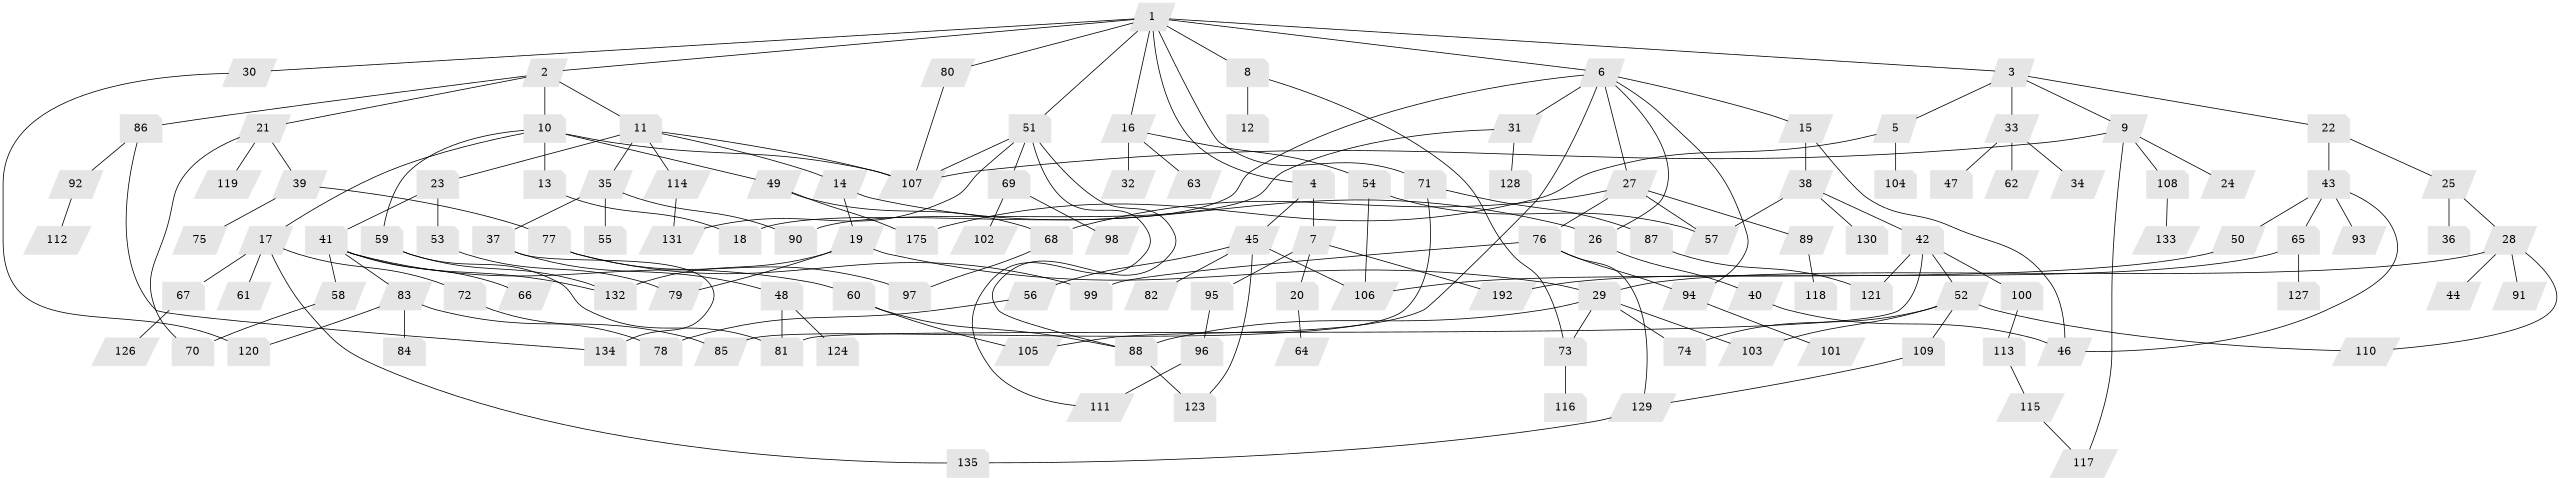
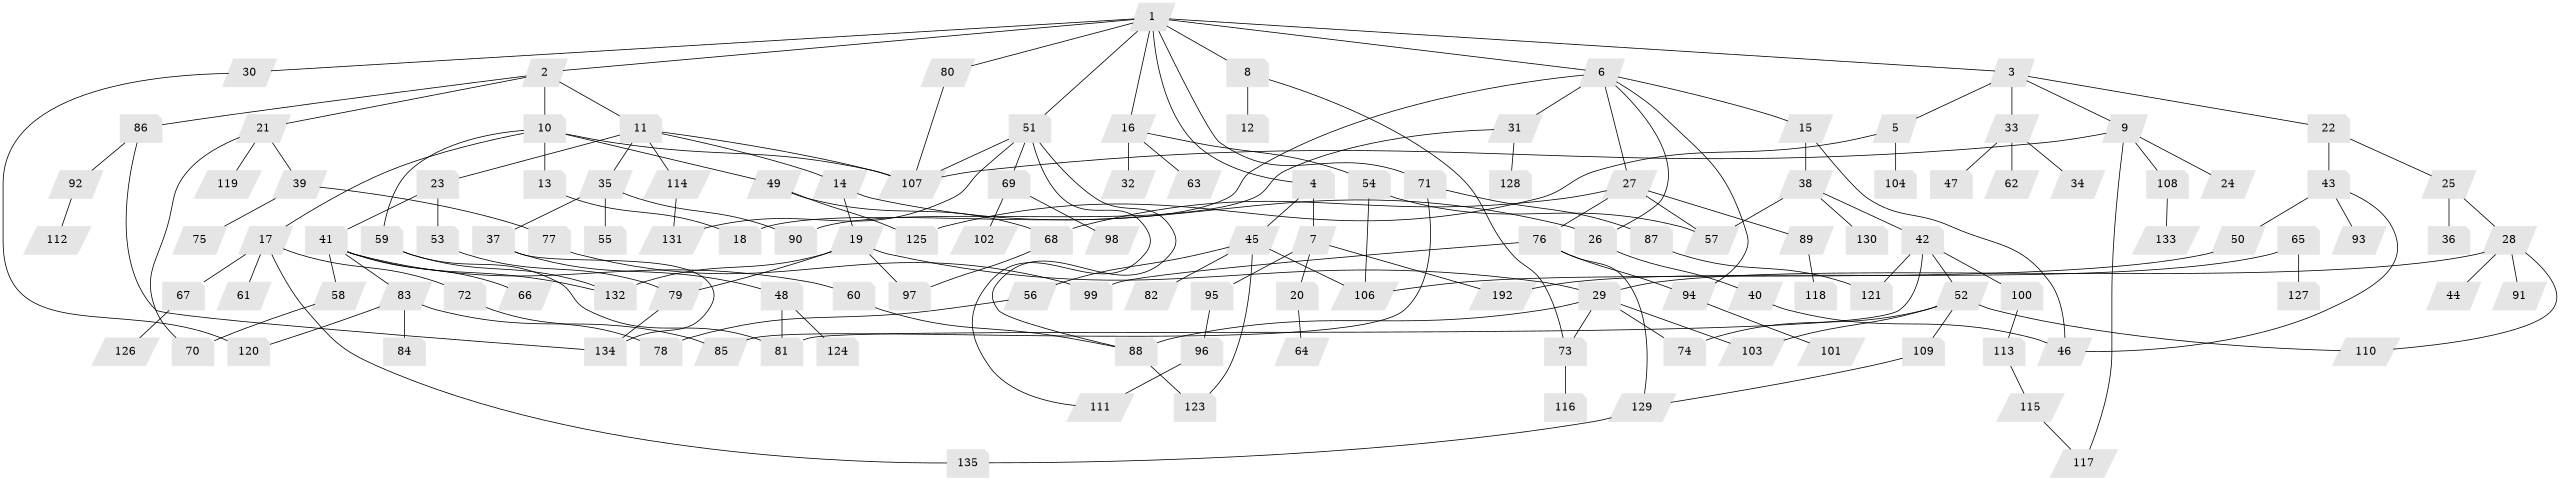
  graph {
    node [color=gray90 shape=parallelogram style=filled]
    1
    2
    3
    4 [shape=note]
    6
    8 [shape=note]
    16
    30
    51 [shape=note]
    71 [shape=note]
    80
    10 [shape=note]
    11 [shape=note]
    21
    86 [shape=note]
    5
    9
    22 [shape=note]
    33
    7
    45
    15
    18 [shape=note]
    26 [shape=note]
    27
    31
    94
-   105
    12 [shape=note]
    73 [shape=note]
    32
    54 [shape=note]
    63
    120 [shape=note]
    107
    88 [shape=note]
    69 [shape=note]
    111
    131
    85
    87 [shape=note]
    13 [shape=note]
    17
    49
    59 [shape=note]
    14
    23 [shape=note]
    35
    114
    39
    70 [shape=note]
    119
    134 [shape=note]
    92
    104 [shape=note]
-   125 [shape=note label=175]
+   125 [shape=note]
    24
    108 [shape=note]
    117
    25
    43 [shape=note]
    34
    47 [shape=note]
    62
    20 [shape=note]
    95 [shape=note]
    n67 [label=192]
    56
    82
    106
    123 [shape=note]
    38
    46
    40
    57
    68 [shape=note]
    76 [shape=note]
    89
    90 [shape=note]
    128 [shape=note]
    101
    64
    96 [shape=note]
    116 [shape=note]
    133
    61
    67 [shape=note]
    72 [shape=note]
    135 [shape=note]
    132 [shape=note]
    81 [shape=note]
    19
    41 [shape=note]
    53 [shape=note]
    37 [shape=note]
    55 [shape=note]
    29 [shape=note]
    79
    97 [shape=note]
    42 [shape=note]
    130 [shape=note]
    126
    78 [shape=note]
    74 [shape=note]
    103
    75
    77 [shape=note]
    28
    36 [shape=note]
    50
    65 [shape=note]
    93
    58
    60 [shape=note]
    66
    83
    44
    91
    110
    99 [shape=note]
    129
    118 [shape=note]
    48 [shape=note]
    124 [shape=note]
    52
    100 [shape=note]
    121 [shape=note]
    84 [shape=note]
    109 [shape=note]
    113 [shape=note]
    127 [shape=note]
    98
    102
    112
    115
    1 -- 2
    1 -- 3
    1 -- 4
    1 -- 6
    1 -- 8
    1 -- 16
    1 -- 30
    1 -- 51
    1 -- 71
    1 -- 80
    2 -- 10
    2 -- 11
    2 -- 21
    2 -- 86
    3 -- 5
    3 -- 9
    3 -- 22
    3 -- 33
    4 -- 7
    4 -- 45
    6 -- 15
    6 -- 18
    6 -- 26
    6 -- 27
    6 -- 31
    6 -- 94
-   6 -- 105
    8 -- 12
    8 -- 73
    16 -- 32
    16 -- 54
    16 -- 63
    30 -- 120
    51 -- 107
    51 -- 88
    51 -- 69
    51 -- 111
    51 -- 131
    71 -- 85
    71 -- 87
    80 -- 107
    10 -- 107
    10 -- 13
    10 -- 17
    10 -- 49
    10 -- 59
    11 -- 107
    11 -- 14
    11 -- 23
    11 -- 35
    11 -- 114
    21 -- 39
    21 -- 70
    21 -- 119
    86 -- 134
    86 -- 92
    5 -- 104
    5 -- 125
    9 -- 107
    9 -- 24
    9 -- 108
    9 -- 117
    22 -- 25
    22 -- 43
    33 -- 34
    33 -- 47
    33 -- 62
    7 -- 20
    7 -- 95
    7 -- n67
    45 -- 56
    45 -- 82
    45 -- 106
    45 -- 123
    15 -- 38
    15 -- 46
    26 -- 40
    27 -- 57
    27 -- 68
    27 -- 76
    27 -- 89
    31 -- 90
    31 -- 128
    94 -- 101
    73 -- 116
    54 -- 106
    54 -- 57
    88 -- 123
    69 -- 98
    69 -- 102
    87 -- 121
    13 -- 18
    17 -- 61
    17 -- 67
    17 -- 72
    17 -- 135
    49 -- 125
    49 -- 68
    59 -- 132
    59 -- 81
    14 -- 26
    14 -- 19
    23 -- 41
    23 -- 53
    35 -- 90
    35 -- 37
    35 -- 55
    114 -- 131
    39 -- 75
    39 -- 77
    92 -- 112
    108 -- 133
    25 -- 28
    25 -- 36
    43 -- 46
    43 -- 50
-   43 -- 65
    43 -- 93
    20 -- 64
    95 -- 96
    56 -- 78
    38 -- 57
    38 -- 42
    38 -- 130
    40 -- 46
    68 -- 97
    76 -- 94
    76 -- 99
    76 -- 129
    89 -- 118
    96 -- 111
    67 -- 126
    72 -- 78
    19 -- 132
    19 -- 29
    19 -- 79
-   77 -- 97
+   19 -- 97
    41 -- 132
    41 -- 58
    41 -- 60
    41 -- 66
    41 -- 83
    53 -- 79
    37 -- 134
    37 -- 48
    29 -- 73
    29 -- 88
    29 -- 74
    29 -- 103
+   79 -- 134
    42 -- 81
    42 -- 52
    42 -- 100
    42 -- 121
    77 -- 99
    28 -- 29
    28 -- 44
    28 -- 91
    28 -- 110
    50 -- 106
    65 -- n67
    65 -- 127
    58 -- 70
-   60 -- 105
    60 -- 88
    83 -- 120
    83 -- 85
    83 -- 84
    129 -- 135
    48 -- 81
    48 -- 124
    52 -- 74
    52 -- 103
    52 -- 110
    52 -- 109
    100 -- 113
    109 -- 129
    113 -- 115
    115 -- 117
  }
